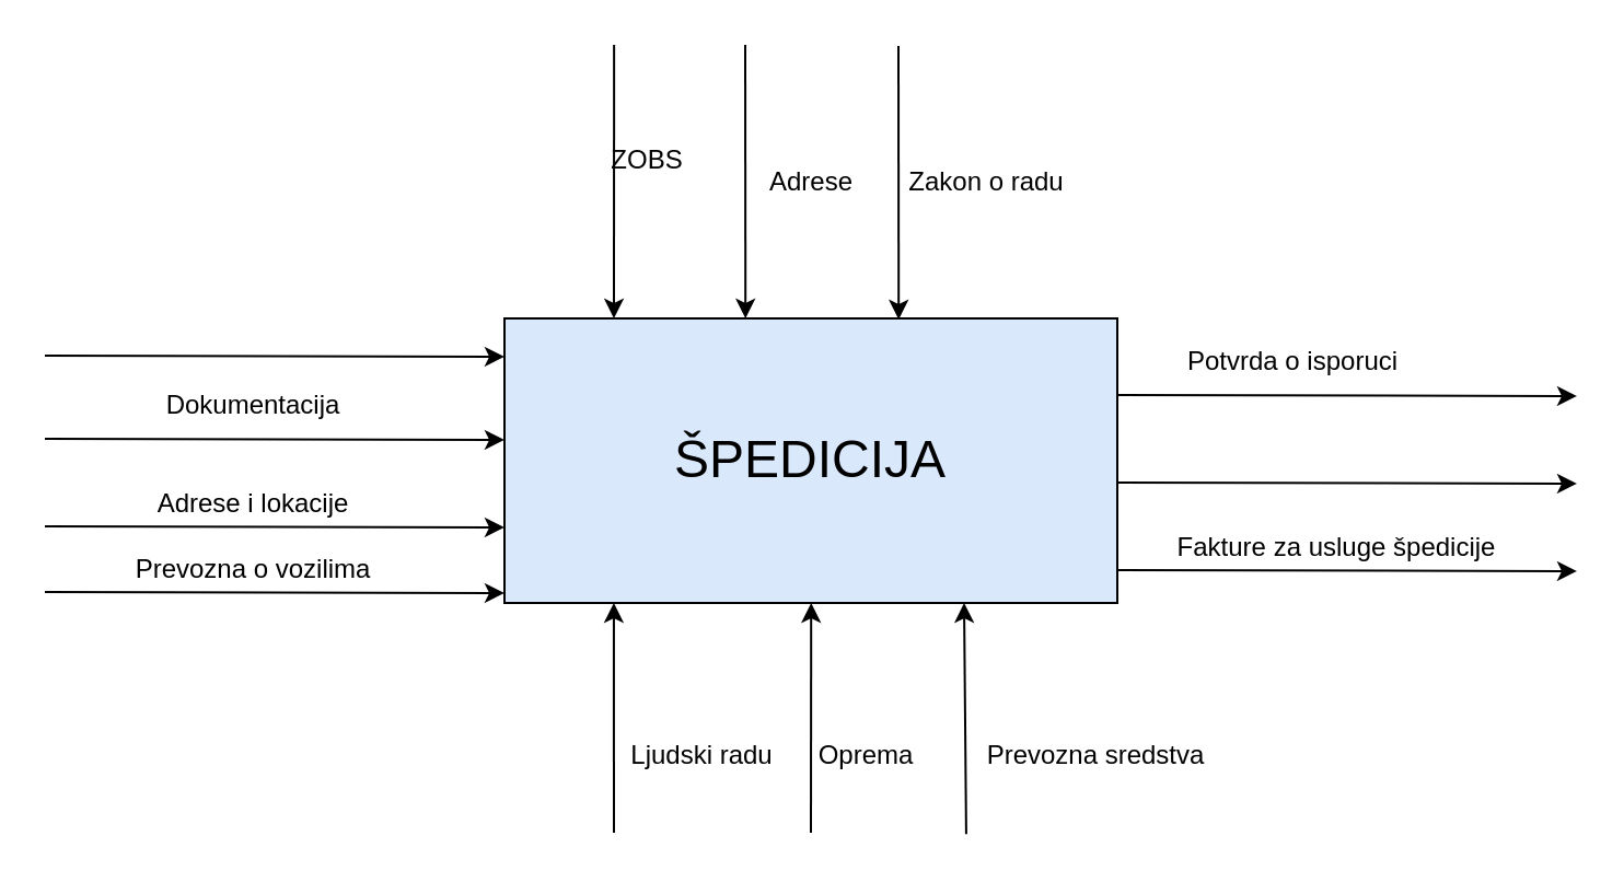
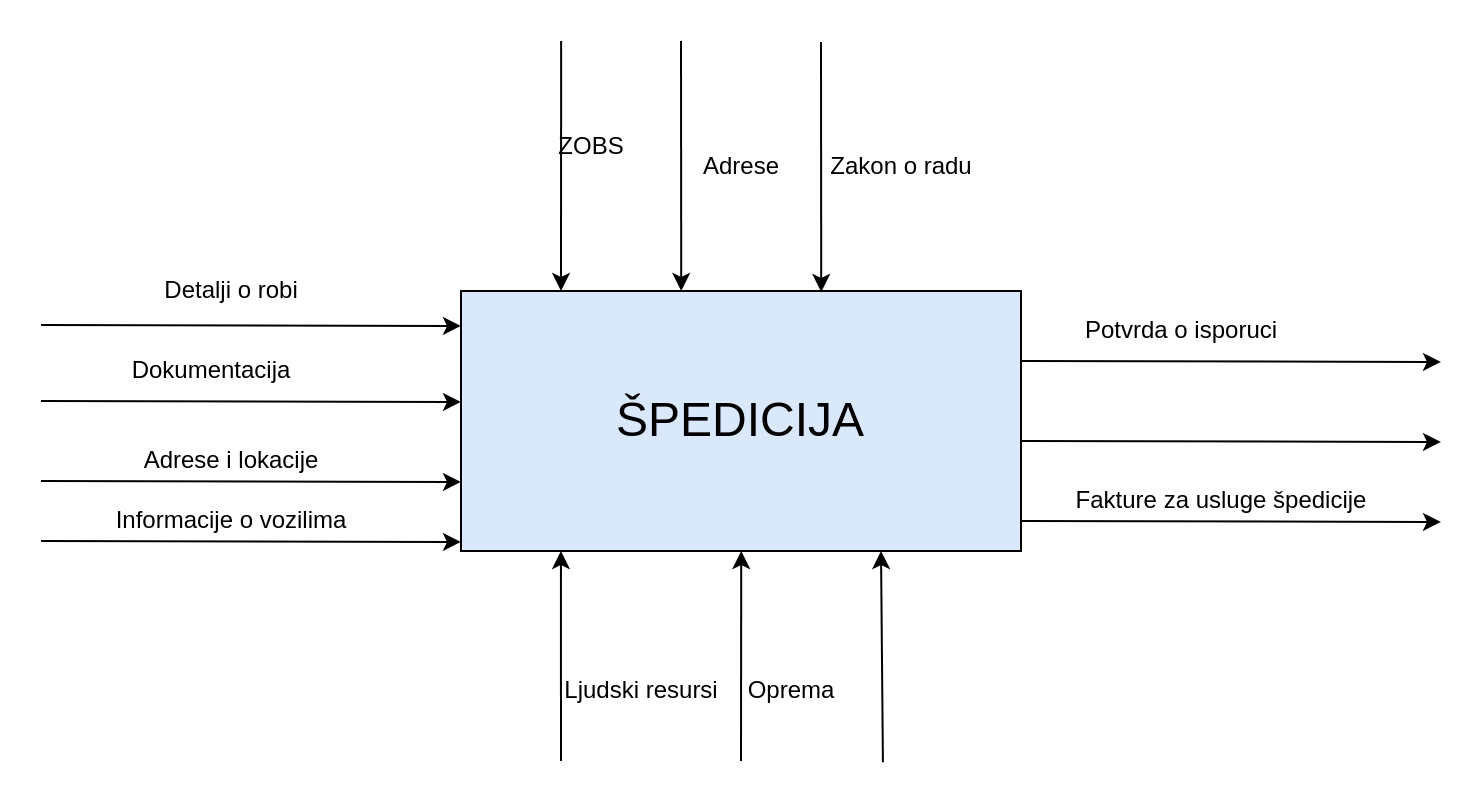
  <mxCell id="0" />
  <mxCell id="1" parent="0" />
  <mxCell id="2" value="" style="endArrow=classic;html=1;rounded=0;entryX=-0.014;entryY=0.096;entryDx=0;entryDy=0;entryPerimeter=0;" edge="1" parent="1"><mxGeometry width="50" height="50" relative="1" as="geometry"><mxPoint x="20" y="162" as="sourcePoint" /><mxPoint x="230" y="162.48" as="targetPoint" /></mxGeometry></mxCell>
  <mxCell id="3" value="" style="endArrow=classic;html=1;rounded=0;entryX=-0.014;entryY=0.096;entryDx=0;entryDy=0;entryPerimeter=0;" edge="1" parent="1"><mxGeometry width="50" height="50" relative="1" as="geometry"><mxPoint x="20" y="200" as="sourcePoint" /><mxPoint x="230" y="200.48" as="targetPoint" /></mxGeometry></mxCell>
  <mxCell id="4" value="" style="endArrow=classic;html=1;rounded=0;entryX=-0.014;entryY=0.096;entryDx=0;entryDy=0;entryPerimeter=0;" edge="1" parent="1"><mxGeometry width="50" height="50" relative="1" as="geometry"><mxPoint x="20" y="240" as="sourcePoint" /><mxPoint x="230" y="240.48" as="targetPoint" /></mxGeometry></mxCell>
  <mxCell id="5" value="" style="endArrow=classic;html=1;rounded=0;entryX=-0.014;entryY=0.096;entryDx=0;entryDy=0;entryPerimeter=0;" edge="1" parent="1"><mxGeometry width="50" height="50" relative="1" as="geometry"><mxPoint x="20" y="270" as="sourcePoint" /><mxPoint x="230" y="270.48" as="targetPoint" /></mxGeometry></mxCell>
+ <mxCell id="6" value="Detalji o robi" style="text;html=1;align=center;verticalAlign=middle;resizable=0;points=[];autosize=1;strokeColor=none;fillColor=none;" vertex="1" parent="1"><mxGeometry x="70" y="130" width="90" height="30" as="geometry" /></mxCell>
  <mxCell id="7" value="Adrese i lokacije" style="text;html=1;align=center;verticalAlign=middle;resizable=0;points=[];autosize=1;strokeColor=none;fillColor=none;" vertex="1" parent="1"><mxGeometry x="60" y="215" width="110" height="30" as="geometry" /></mxCell>
- <mxCell id="8" value="Dokumentacija" style="text;html=1;align=center;verticalAlign=middle;resizable=0;points=[];autosize=1;strokeColor=none;fillColor=none;" vertex="1" parent="1"><mxGeometry x="65" y="170" width="100" height="30" as="geometry" /></mxCell>
- <mxCell id="9" value="Prevozna o vozilima" style="text;html=1;align=center;verticalAlign=middle;resizable=0;points=[];autosize=1;strokeColor=none;fillColor=none;" vertex="1" parent="1"><mxGeometry x="45" y="245" width="140" height="30" as="geometry" /></mxCell>
+ <mxCell id="8" value="Dokumentacija" style="text;html=1;align=center;verticalAlign=middle;resizable=0;points=[];autosize=1;strokeColor=none;fillColor=none;" vertex="1" parent="1"><mxGeometry x="55" y="170" width="100" height="30" as="geometry" /></mxCell>
+ <mxCell id="9" value="Informacije o vozilima" style="text;html=1;align=center;verticalAlign=middle;resizable=0;points=[];autosize=1;strokeColor=none;fillColor=none;" vertex="1" parent="1"><mxGeometry x="45" y="245" width="140" height="30" as="geometry" /></mxCell>
  <mxCell id="10" value="" style="endArrow=classic;html=1;rounded=0;entryX=-0.014;entryY=0.096;entryDx=0;entryDy=0;entryPerimeter=0;" edge="1" parent="1"><mxGeometry width="50" height="50" relative="1" as="geometry"><mxPoint x="510" y="180" as="sourcePoint" /><mxPoint x="720" y="180.48" as="targetPoint" /></mxGeometry></mxCell>
  <mxCell id="11" value="" style="endArrow=classic;html=1;rounded=0;entryX=-0.014;entryY=0.096;entryDx=0;entryDy=0;entryPerimeter=0;" edge="1" parent="1"><mxGeometry width="50" height="50" relative="1" as="geometry"><mxPoint x="510" y="220" as="sourcePoint" /><mxPoint x="720" y="220.48" as="targetPoint" /></mxGeometry></mxCell>
  <mxCell id="12" value="" style="endArrow=classic;html=1;rounded=0;entryX=-0.014;entryY=0.096;entryDx=0;entryDy=0;entryPerimeter=0;" edge="1" parent="1"><mxGeometry width="50" height="50" relative="1" as="geometry"><mxPoint x="510" y="260" as="sourcePoint" /><mxPoint x="720" y="260.48" as="targetPoint" /></mxGeometry></mxCell>
  <mxCell id="13" value="Potvrda o isporuci" style="text;html=1;align=center;verticalAlign=middle;resizable=0;points=[];autosize=1;strokeColor=none;fillColor=none;" vertex="1" parent="1"><mxGeometry x="530" y="150" width="120" height="30" as="geometry" /></mxCell>
  <mxCell id="14" value="Fakture za usluge špedicije" style="text;html=1;align=center;verticalAlign=middle;resizable=0;points=[];autosize=1;strokeColor=none;fillColor=none;" vertex="1" parent="1"><mxGeometry x="525" y="235" width="170" height="30" as="geometry" /></mxCell>
  <mxCell id="15" value="" style="endArrow=classic;html=1;rounded=0;entryX=0.107;entryY=1.038;entryDx=0;entryDy=0;entryPerimeter=0;" edge="1" parent="1"><mxGeometry width="50" height="50" relative="1" as="geometry"><mxPoint x="280" y="380" as="sourcePoint" /><mxPoint x="279.96" y="275" as="targetPoint" /></mxGeometry></mxCell>
  <mxCell id="16" value="&lt;font style=&quot;font-size: 24px;&quot;&gt;ŠPEDICIJA&lt;/font&gt;" style="rounded=0;whiteSpace=wrap;html=1;fillColor=#dae8fc;" vertex="1" parent="1"><mxGeometry x="230" y="145" width="280" height="130" as="geometry" /></mxCell>
- <mxCell id="17" value="Ljudski radu" style="text;html=1;align=center;verticalAlign=middle;resizable=0;points=[];autosize=1;strokeColor=none;fillColor=none;" vertex="1" parent="1"><mxGeometry x="270" y="330" width="100" height="30" as="geometry" /></mxCell>
+ <mxCell id="17" value="Ljudski resursi" style="text;html=1;align=center;verticalAlign=middle;resizable=0;points=[];autosize=1;strokeColor=none;fillColor=none;" vertex="1" parent="1"><mxGeometry x="270" y="330" width="100" height="30" as="geometry" /></mxCell>
  <mxCell id="18" value="Oprema" style="text;html=1;align=center;verticalAlign=middle;resizable=0;points=[];autosize=1;strokeColor=none;fillColor=none;" vertex="1" parent="1"><mxGeometry x="360" y="330" width="70" height="30" as="geometry" /></mxCell>
  <mxCell id="19" value="" style="endArrow=classic;html=1;rounded=0;entryX=0.679;entryY=1.038;entryDx=0;entryDy=0;entryPerimeter=0;" edge="1" parent="1"><mxGeometry width="50" height="50" relative="1" as="geometry"><mxPoint x="370" y="380" as="sourcePoint" /><mxPoint x="370.12" y="275" as="targetPoint" /></mxGeometry></mxCell>
  <mxCell id="20" value="" style="endArrow=classic;html=1;rounded=0;entryX=0.214;entryY=0;entryDx=0;entryDy=0;entryPerimeter=0;" edge="1" parent="1"><mxGeometry width="50" height="50" relative="1" as="geometry"><mxPoint x="280.08" y="20" as="sourcePoint" /><mxPoint x="280" y="145" as="targetPoint" /></mxGeometry></mxCell>
  <mxCell id="21" value="ZOBS" style="text;html=1;align=center;verticalAlign=middle;resizable=0;points=[];autosize=1;strokeColor=none;fillColor=none;" vertex="1" parent="1"><mxGeometry x="265" y="58" width="60" height="30" as="geometry" /></mxCell>
  <mxCell id="22" value="" style="endArrow=classic;html=1;rounded=0;entryX=0.679;entryY=0.038;entryDx=0;entryDy=0;entryPerimeter=0;" edge="1" parent="1"><mxGeometry width="50" height="50" relative="1" as="geometry"><mxPoint x="340" y="20" as="sourcePoint" /><mxPoint x="340.12" y="145" as="targetPoint" /></mxGeometry></mxCell>
  <mxCell id="23" value="Adrese" style="text;html=1;align=center;verticalAlign=middle;resizable=0;points=[];autosize=1;strokeColor=none;fillColor=none;" vertex="1" parent="1"><mxGeometry x="335" y="68" width="70" height="30" as="geometry" /></mxCell>
  <mxCell id="24" value="" style="endArrow=classic;html=1;rounded=0;entryX=0.679;entryY=0.038;entryDx=0;entryDy=0;entryPerimeter=0;" edge="1" parent="1"><mxGeometry width="50" height="50" relative="1" as="geometry"><mxPoint x="410" y="20.5" as="sourcePoint" /><mxPoint x="410.12" y="145.5" as="targetPoint" /></mxGeometry></mxCell>
  <mxCell id="25" value="Zakon o radu" style="text;html=1;align=center;verticalAlign=middle;resizable=0;points=[];autosize=1;strokeColor=none;fillColor=none;" vertex="1" parent="1"><mxGeometry x="405" y="68" width="90" height="30" as="geometry" /></mxCell>
  <mxCell id="26" value="" style="endArrow=classic;html=1;rounded=0;entryX=0.818;entryY=0.995;entryDx=0;entryDy=0;entryPerimeter=0;" edge="1" parent="1"><mxGeometry width="50" height="50" relative="1" as="geometry"><mxPoint x="440.96" y="380.65" as="sourcePoint" /><mxPoint x="440" y="275" as="targetPoint" /></mxGeometry></mxCell>
- <mxCell id="27" value="Prevozna sredstva" style="text;html=1;align=center;verticalAlign=middle;resizable=0;points=[];autosize=1;strokeColor=none;fillColor=none;" vertex="1" parent="1"><mxGeometry x="440" y="330" width="120" height="30" as="geometry" /></mxCell>
